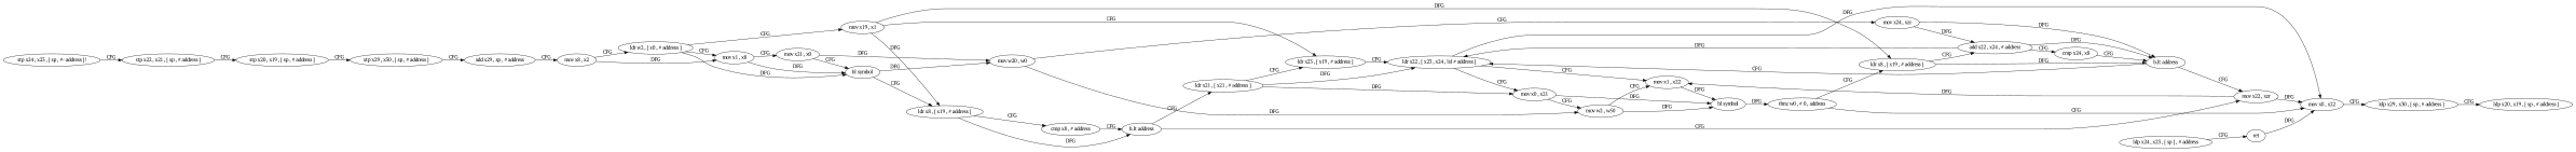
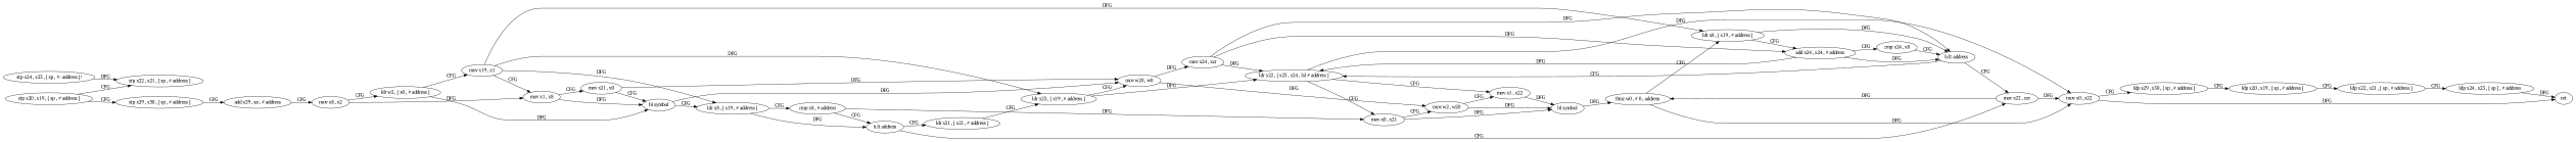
  digraph {
    fontname="PT Serif"
    rankdir=LR
    node [fontname="PT Serif"]
    edge [fontname="PT Serif"]
    n1 [label="stp x24 , x23 , [ sp , #- address ]!"]
    n2 [label="stp x22 , x21 , [ sp , # address ]"]
    n3 [label="stp x20 , x19 , [ sp , # address ]"]
    n4 [label="stp x29 , x30 , [ sp , # address ]"]
    n5 [label="add x29 , sp , # address"]
    n6 [label="mov x8 , x2"]
    n7 [label="ldr w2 , [ x0 , # address ]"]
    n8 [label="mov x1 , x8"]
    n9 [label="mov x19 , x1"]
    n10 [label="bl symbol"]
    n11 [label="mov x21 , x0"]
    n12 [label="ldr x8 , [ x19 , # address ]"]
    n13 [label="ldr x23 , [ x19 , # address ]"]
    n14 [label="ldr x8 , [ x19 , # address ]"]
    n15 [label="mov w20 , w0"]
    n16 [label="cmp x8 , # address"]
    n17 [label="b.lt address"]
    n18 [label="ldr x22 , [ x23 , x24 , lsl # address ]"]
-   n19 [label="add x22 , x24 , # address"]
+   n19 [label="add x24 , x24 , # address"]
    n20 [label="b.lt address"]
    n21 [label="ldr x21 , [ x21 , # address ]"]
    n22 [label="mov x0 , x21"]
    n23 [label="mov x24 , xzr"]
-   n24 [label="mov w2 , w50"]
+   n24 [label="mov w2 , w20"]
    n25 [label="mov x22 , xzr"]
    n26 [label="mov x0 , x22"]
    n27 [label="mov x1 , x22"]
    n28 [label="ldp x29 , x30 , [ sp , # address ]"]
    n29 [label=ret]
    n30 [label="bl symbol"]
    n31 [label="ldp x20 , x19 , [ sp , # address ]"]
    n32 [label="cmp x24 , x8"]
+   n33 [label="ldp x22 , x21 , [ sp , # address ]"]
    n34 [label="ldp x24 , x23 , [ sp ] , # address"]
    n35 [label="tbnz w0 , # 0 , address"]
-   n1 -> n2 [label=CFG]
-   n2 -> n3 [label=CFG]
+   n1 -> n2 [label=DFG]
+   n3 -> n2 [label=CFG]
    n3 -> n4 [label=CFG]
    n4 -> n5 [label=CFG]
    n5 -> n6 [label=CFG]
    n6 -> n7 [label=CFG]
    n6 -> n8 [label=DFG]
    n7 -> n9 [label=CFG]
    n7 -> n10 [label=DFG]
    n8 -> n10 [label=DFG]
    n8 -> n11 [label=CFG]
-   n7 -> n8 [label=CFG]
+   n9 -> n8 [label=CFG]
    n9 -> n12 [label=DFG]
-   n9 -> n13 [label=CFG]
+   n9 -> n13 [label=DFG]
    n9 -> n14 [label=DFG]
    n10 -> n12 [label=CFG]
    n10 -> n15 [label=DFG]
    n11 -> n10 [label=CFG]
    n11 -> n15 [label=DFG]
    n12 -> n16 [label=CFG]
    n12 -> n17 [label=DFG]
-   n13 -> n18 [label=CFG]
+   n13 -> n15 [label=CFG]
+   n13 -> n18 [label=DFG]
    n14 -> n19 [label=CFG]
    n14 -> n20 [label=DFG]
-   n15 -> n23 [label=CFG]
+   n15 -> n23 [label=DFG]
    n15 -> n24 [label=DFG]
    n16 -> n17 [label=CFG]
    n17 -> n21 [label=CFG]
    n17 -> n25 [label=CFG]
    n18 -> n22 [label=CFG]
    n18 -> n26 [label=DFG]
    n18 -> n27 [label=CFG]
    n19 -> n18 [label=DFG]
    n19 -> n20 [label=DFG]
    n19 -> n32 [label=CFG]
    n20 -> n18 [label=CFG]
    n20 -> n25 [label=CFG]
    n21 -> n13 [label=CFG]
-   n21 -> n22 [label=DFG]
+   n16 -> n22 [label=DFG]
    n22 -> n24 [label=CFG]
    n22 -> n30 [label=DFG]
-   n21 -> n18 [label=DFG]
+   n23 -> n18 [label=DFG]
    n23 -> n19 [label=DFG]
    n23 -> n20 [label=DFG]
    n24 -> n27 [label=CFG]
    n24 -> n30 [label=DFG]
    n25 -> n26 [label=DFG]
-   n25 -> n27 [label=DFG]
+   n25 -> n35 [label=DFG]
    n26 -> n28 [label=CFG]
-   n29 -> n26 [label=DFG]
+   n26 -> n29 [label=DFG]
    n27 -> n30 [label=DFG]
    n28 -> n31 [label=CFG]
    n30 -> n35 [label=DFG]
+   n31 -> n33 [label=CFG]
    n32 -> n20 [label=CFG]
-   n34 -> n29 [label=CFG]
+   n33 -> n34 [label=CFG]
+   n34 -> n29 [label=DFG]
    n35 -> n14 [label=CFG]
-   n35 -> n26 [label=CFG]
+   n35 -> n26 [label=DFG]
  }
